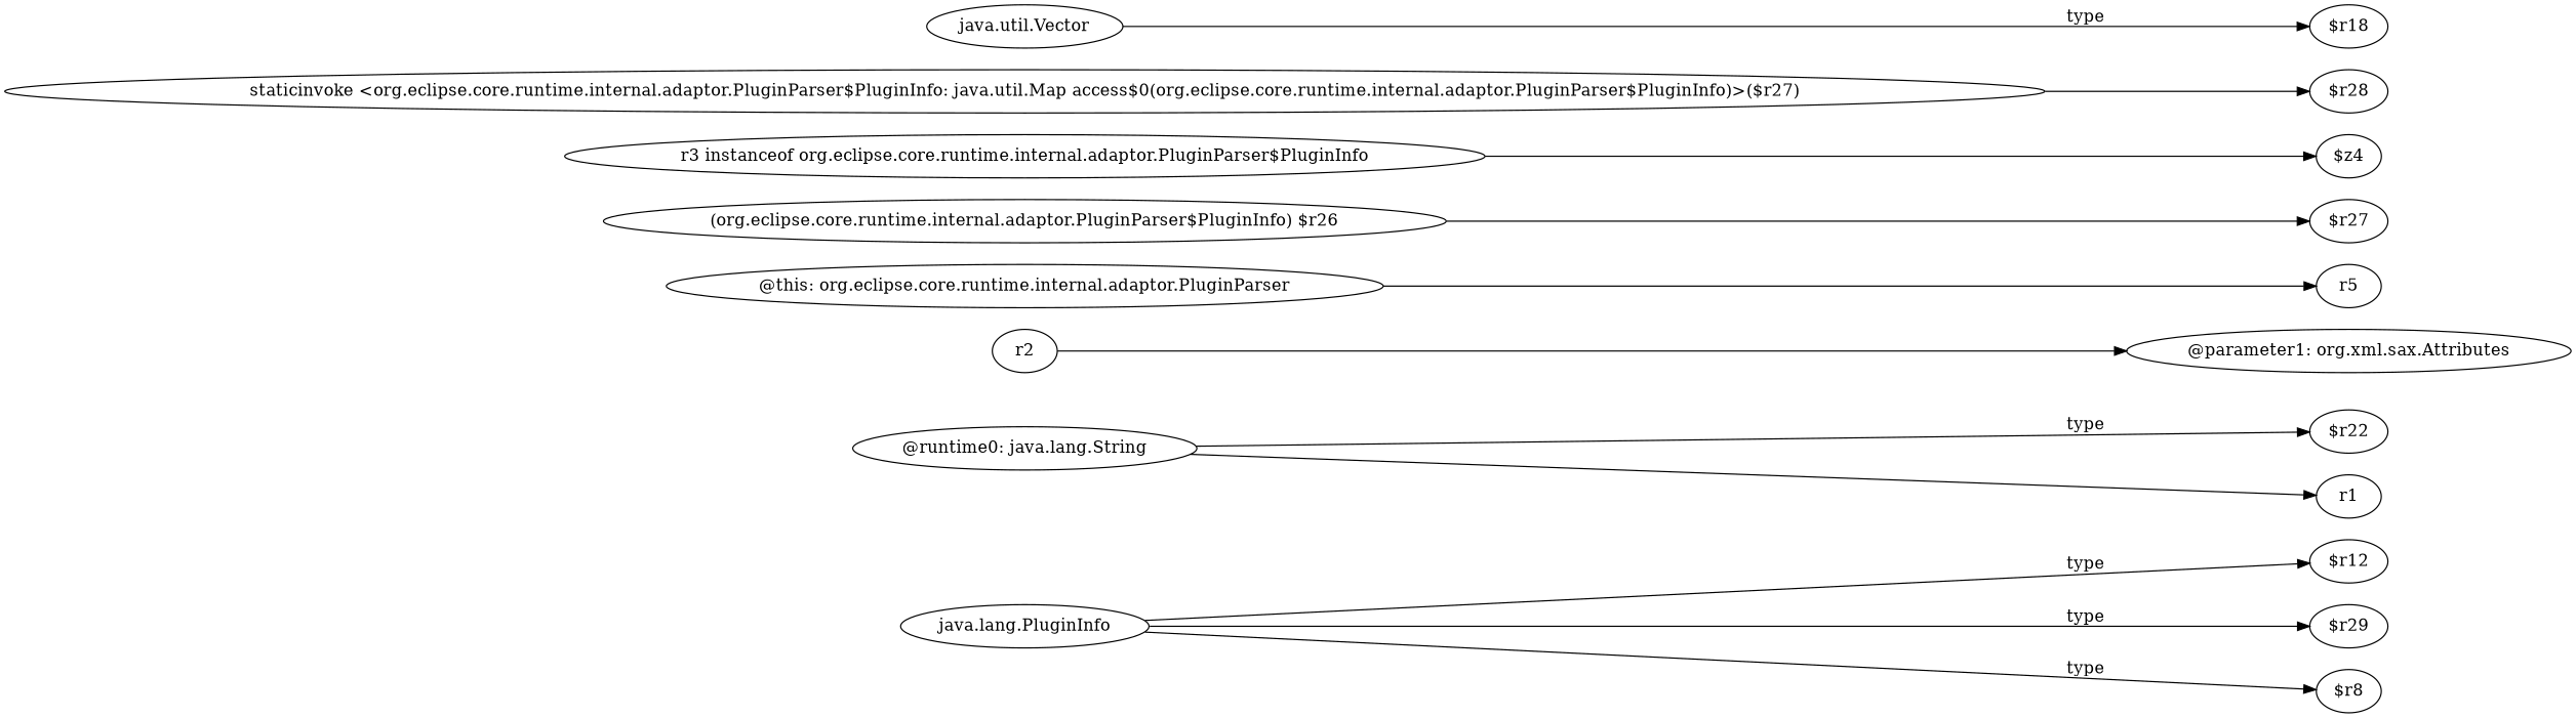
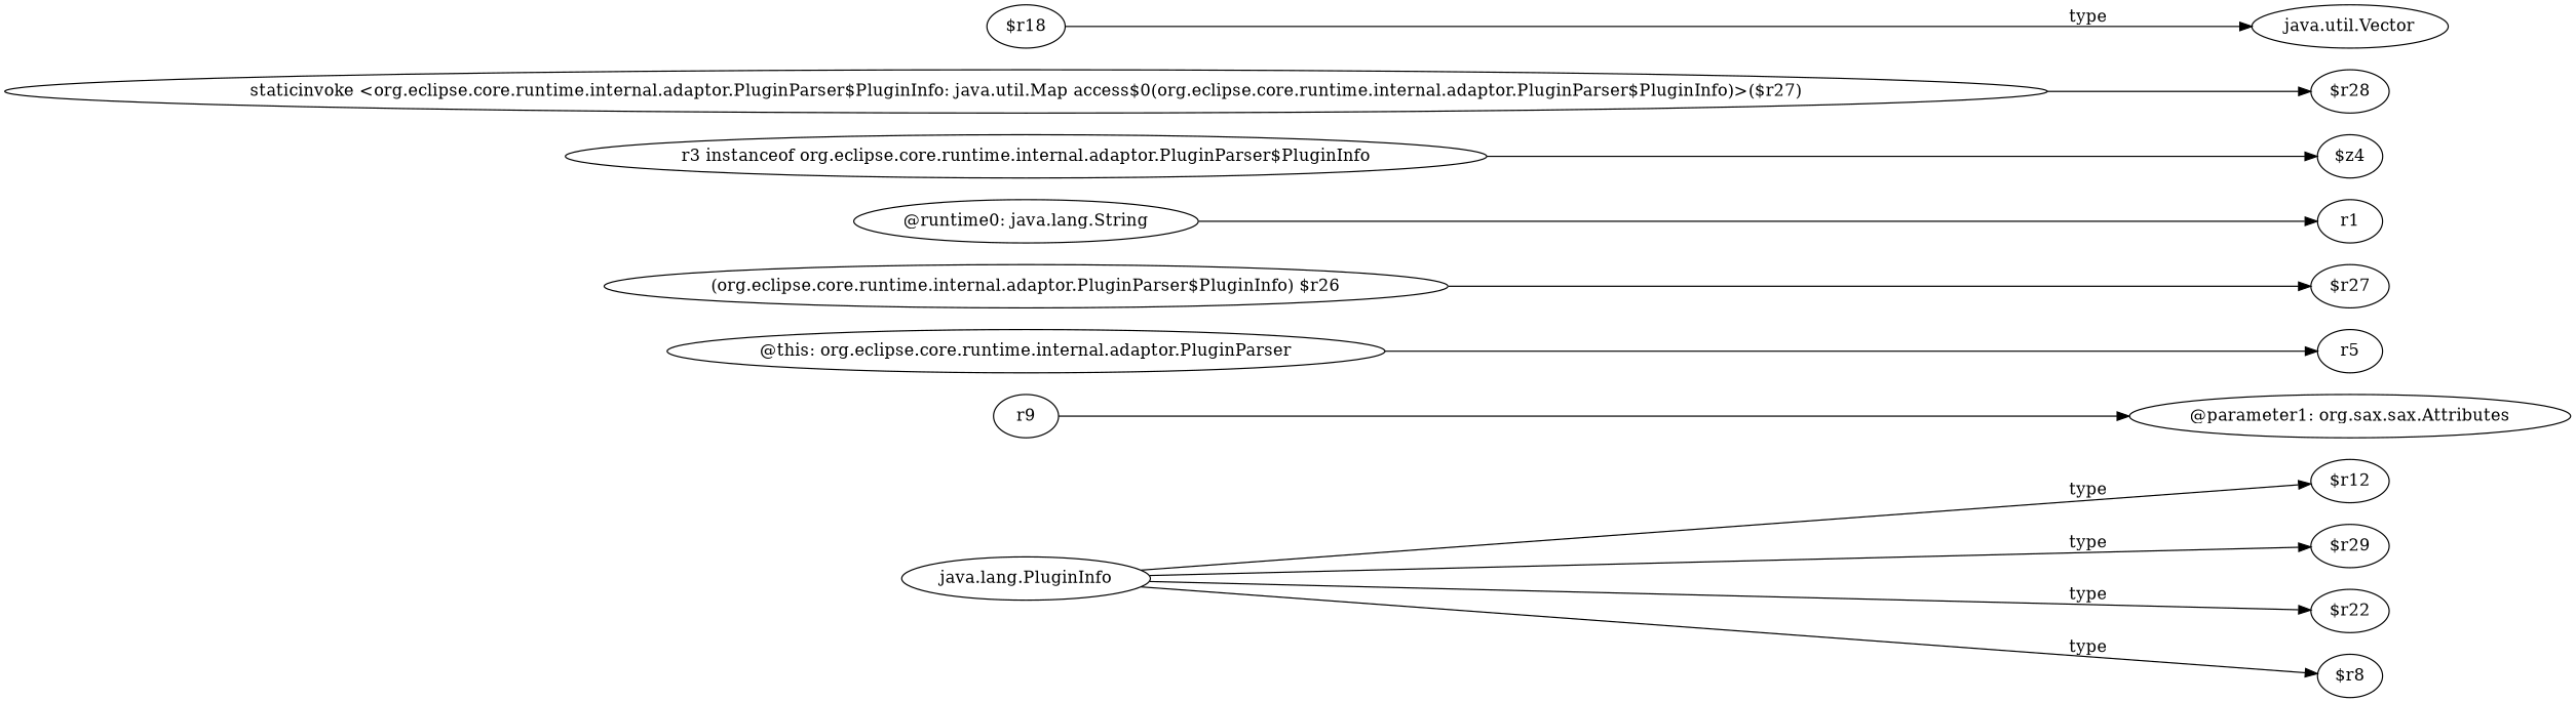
  digraph {
    rankdir=LR
    n1 [label="java.lang.PluginInfo"]
    n2 [label="$r12"]
    n3 [label="$r29"]
    n4 [label="$r22"]
    n5 [label="$r8"]
-   n6 [label="@parameter1: org.xml.sax.Attributes"]
-   n7 [label=r2]
+   n6 [label="@parameter1: org.sax.sax.Attributes"]
+   n7 [label=r9]
    n8 [label="@this: org.eclipse.core.runtime.internal.adaptor.PluginParser"]
    n9 [label=r5]
    n10 [label="(org.eclipse.core.runtime.internal.adaptor.PluginParser$PluginInfo) $r26"]
    n11 [label="$r27"]
    n12 [label="@runtime0: java.lang.String"]
    n13 [label=r1]
    n14 [label="r3 instanceof org.eclipse.core.runtime.internal.adaptor.PluginParser$PluginInfo"]
    n15 [label="$z4"]
    n16 [label="staticinvoke <org.eclipse.core.runtime.internal.adaptor.PluginParser$PluginInfo: java.util.Map access$0(org.eclipse.core.runtime.internal.adaptor.PluginParser$PluginInfo)>($r27)"]
    n17 [label="$r28"]
    n18 [label="java.util.Vector"]
    n19 [label="$r18"]
    n1 -> n2 [label=type]
    n1 -> n3 [label=type]
-   n12 -> n4 [label=type]
+   n1 -> n4 [label=type]
    n1 -> n5 [label=type]
    n7 -> n6
    n8 -> n9
    n10 -> n11
    n12 -> n13
    n14 -> n15
    n16 -> n17
-   n18 -> n19 [label=type]
+   n19 -> n18 [label=type]
  }
